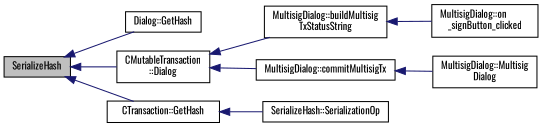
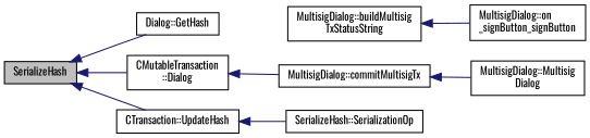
  digraph {
    fontname=Oswald
    rankdir=LR
    node [color=black fillcolor=white fontname=Oswald fontsize=10 shape=record style=filled]
    edge [color=midnightblue dir=back fontname=Oswald fontsize=10 labelfontname=Helvetica labelfontsize=10 style=solid]
    n1 [fillcolor=grey75 fontcolor=black height=0.2 label=SerializeHash width=0.4]
    n2 [height=0.2 label="Dialog::GetHash" width=0.4]
    n3 [height=0.2 label="CMutableTransaction\l::Dialog" width=0.4]
-   n4 [height=0.2 label="CTransaction::GetHash" width=0.4]
+   n4 [height=0.2 label="CTransaction::UpdateHash" width=0.4]
    n5 [height=0.2 label="MultisigDialog::buildMultisig\lTxStatusString" width=0.4]
    n6 [height=0.2 label="MultisigDialog::commitMultisigTx" width=0.4]
    n7 [height=0.2 label="SerializeHash::SerializationOp" width=0.4]
-   n8 [height=0.2 label="MultisigDialog::on\l_signButton_clicked" width=0.4]
+   n8 [height=0.2 label="MultisigDialog::on\l_signButton_signButton" width=0.4]
    n9 [height=0.2 label="MultisigDialog::Multisig\lDialog" width=0.4]
    n1 -> n2
    n1 -> n3
    n1 -> n4
-   n3 -> n5
    n3 -> n6
    n4 -> n7
    n5 -> n8
    n6 -> n9
  }
